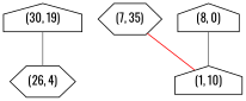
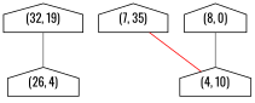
  graph {
    fontname=Oswald
    node [fontname=Oswald shape=house]
    edge [color=gray40 fontname=Oswald weight=1]
-   "(26, 4)" [shape=hexagon]
-   "(30, 19)"
-   "(7, 35)" [shape=hexagon]
-   "(4, 10)" [label="(1, 10)"]
+   "(26, 4)"
+   "(30, 19)" [label="(32, 19)"]
+   "(7, 35)"
+   "(4, 10)"
    n5 [label="(8, 0)"]
    "(30, 19)" -- "(26, 4)"
    "(7, 35)" -- "(4, 10)" [color=red]
    n5 -- "(4, 10)" [weight=4]
  }
